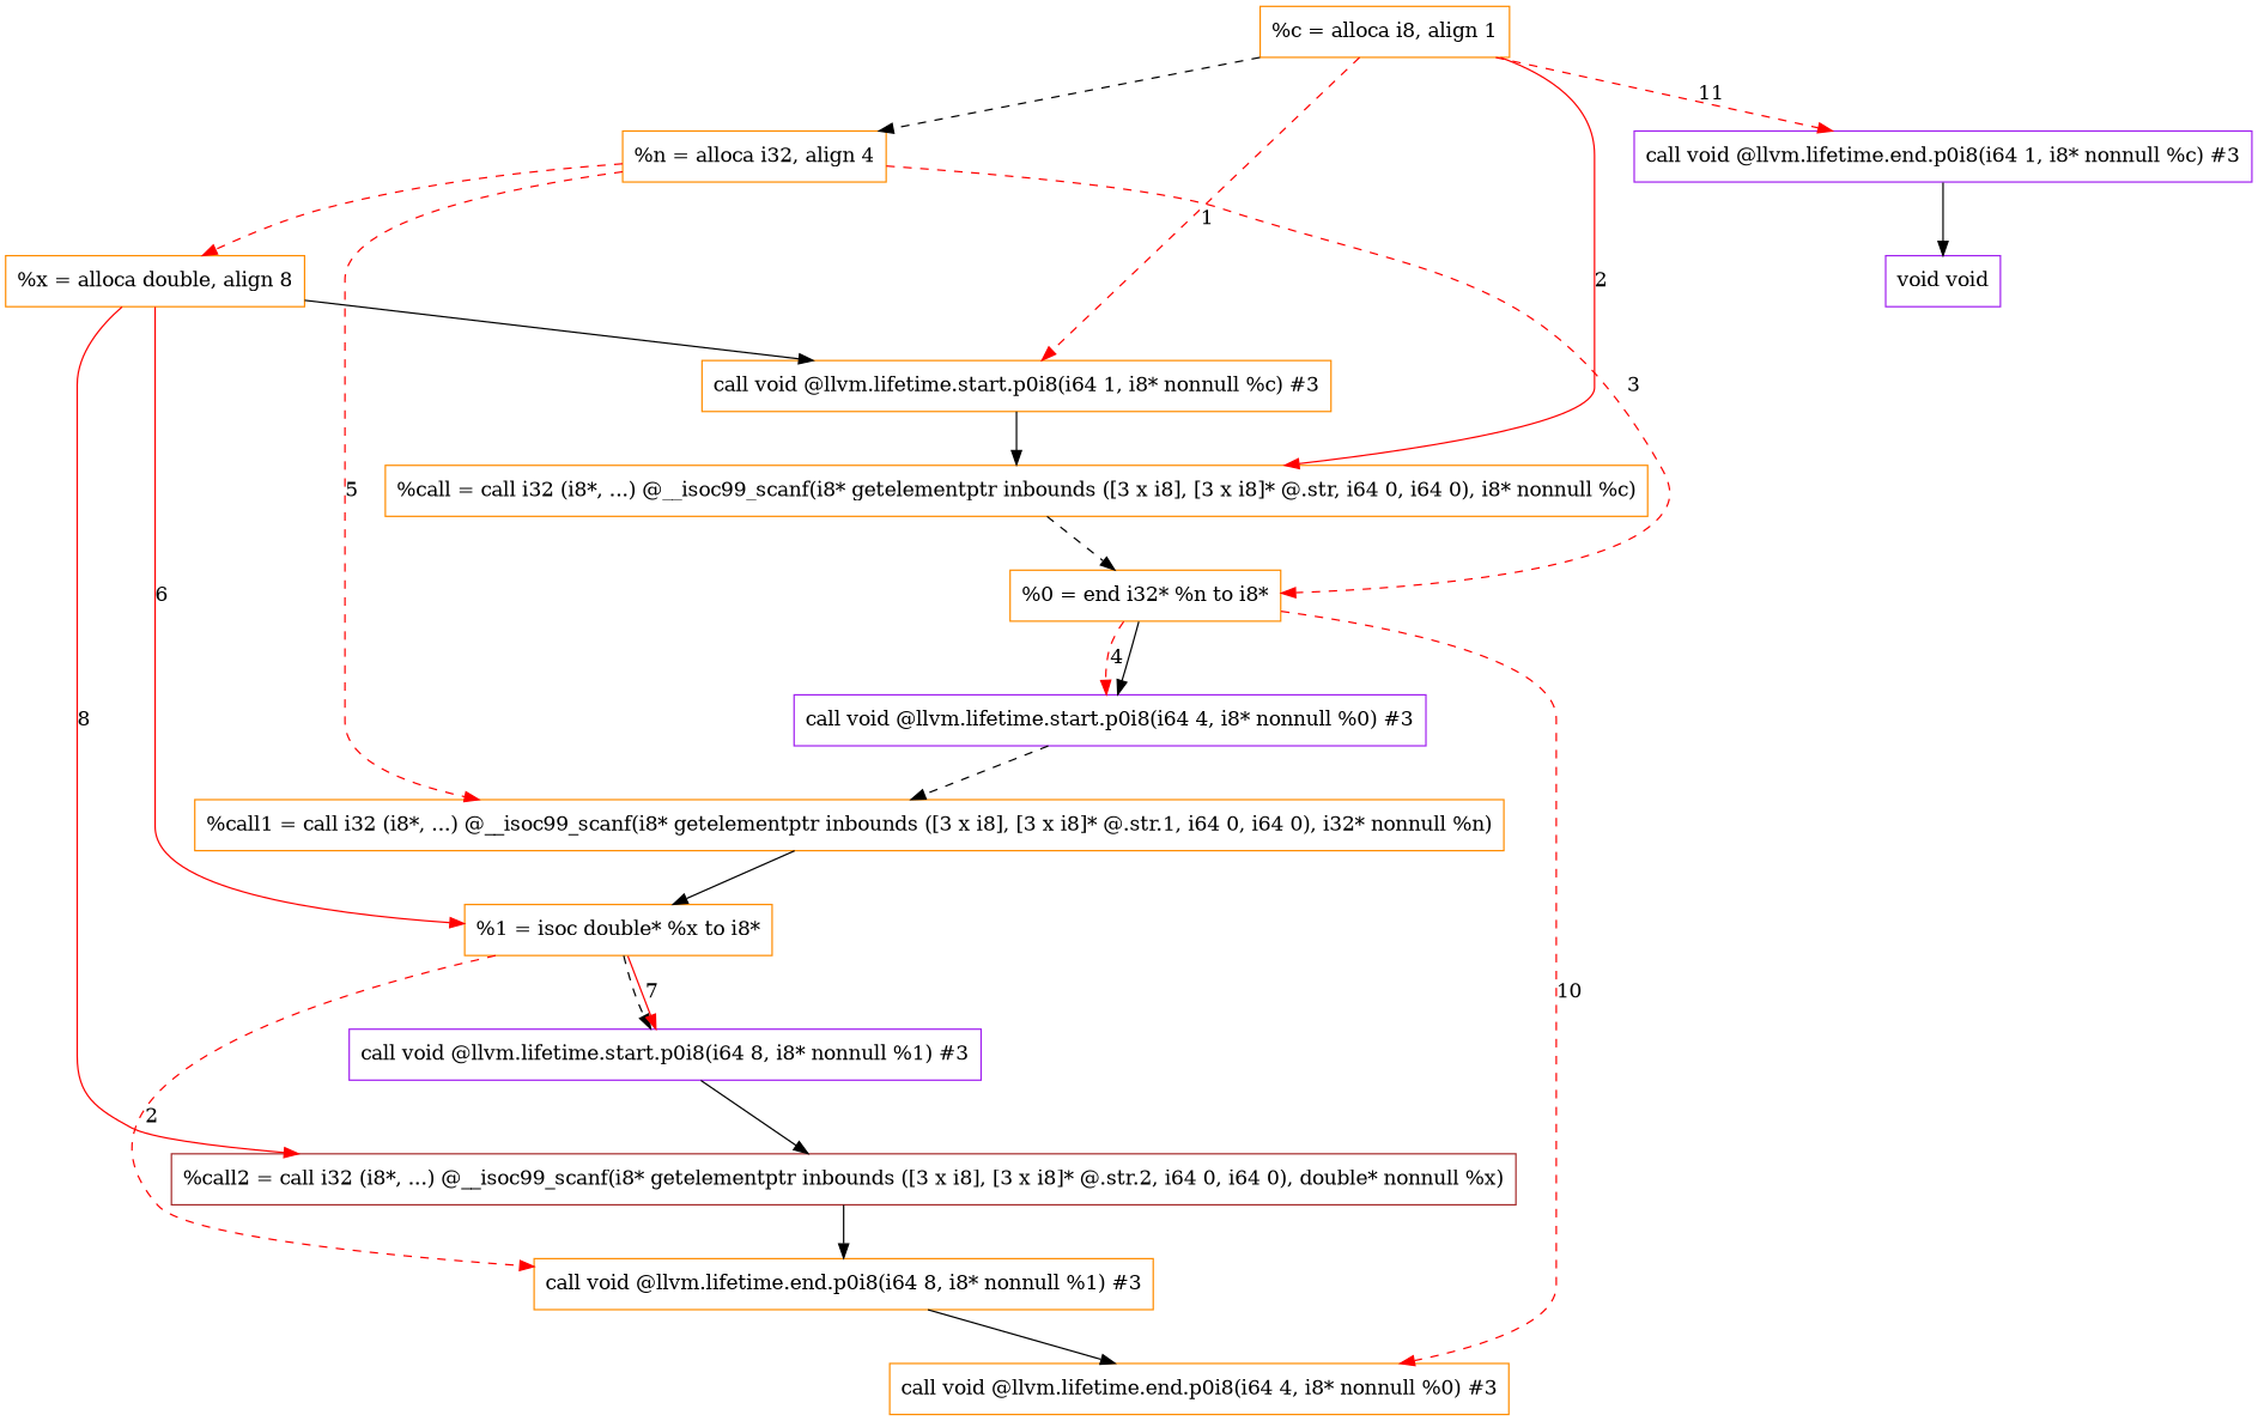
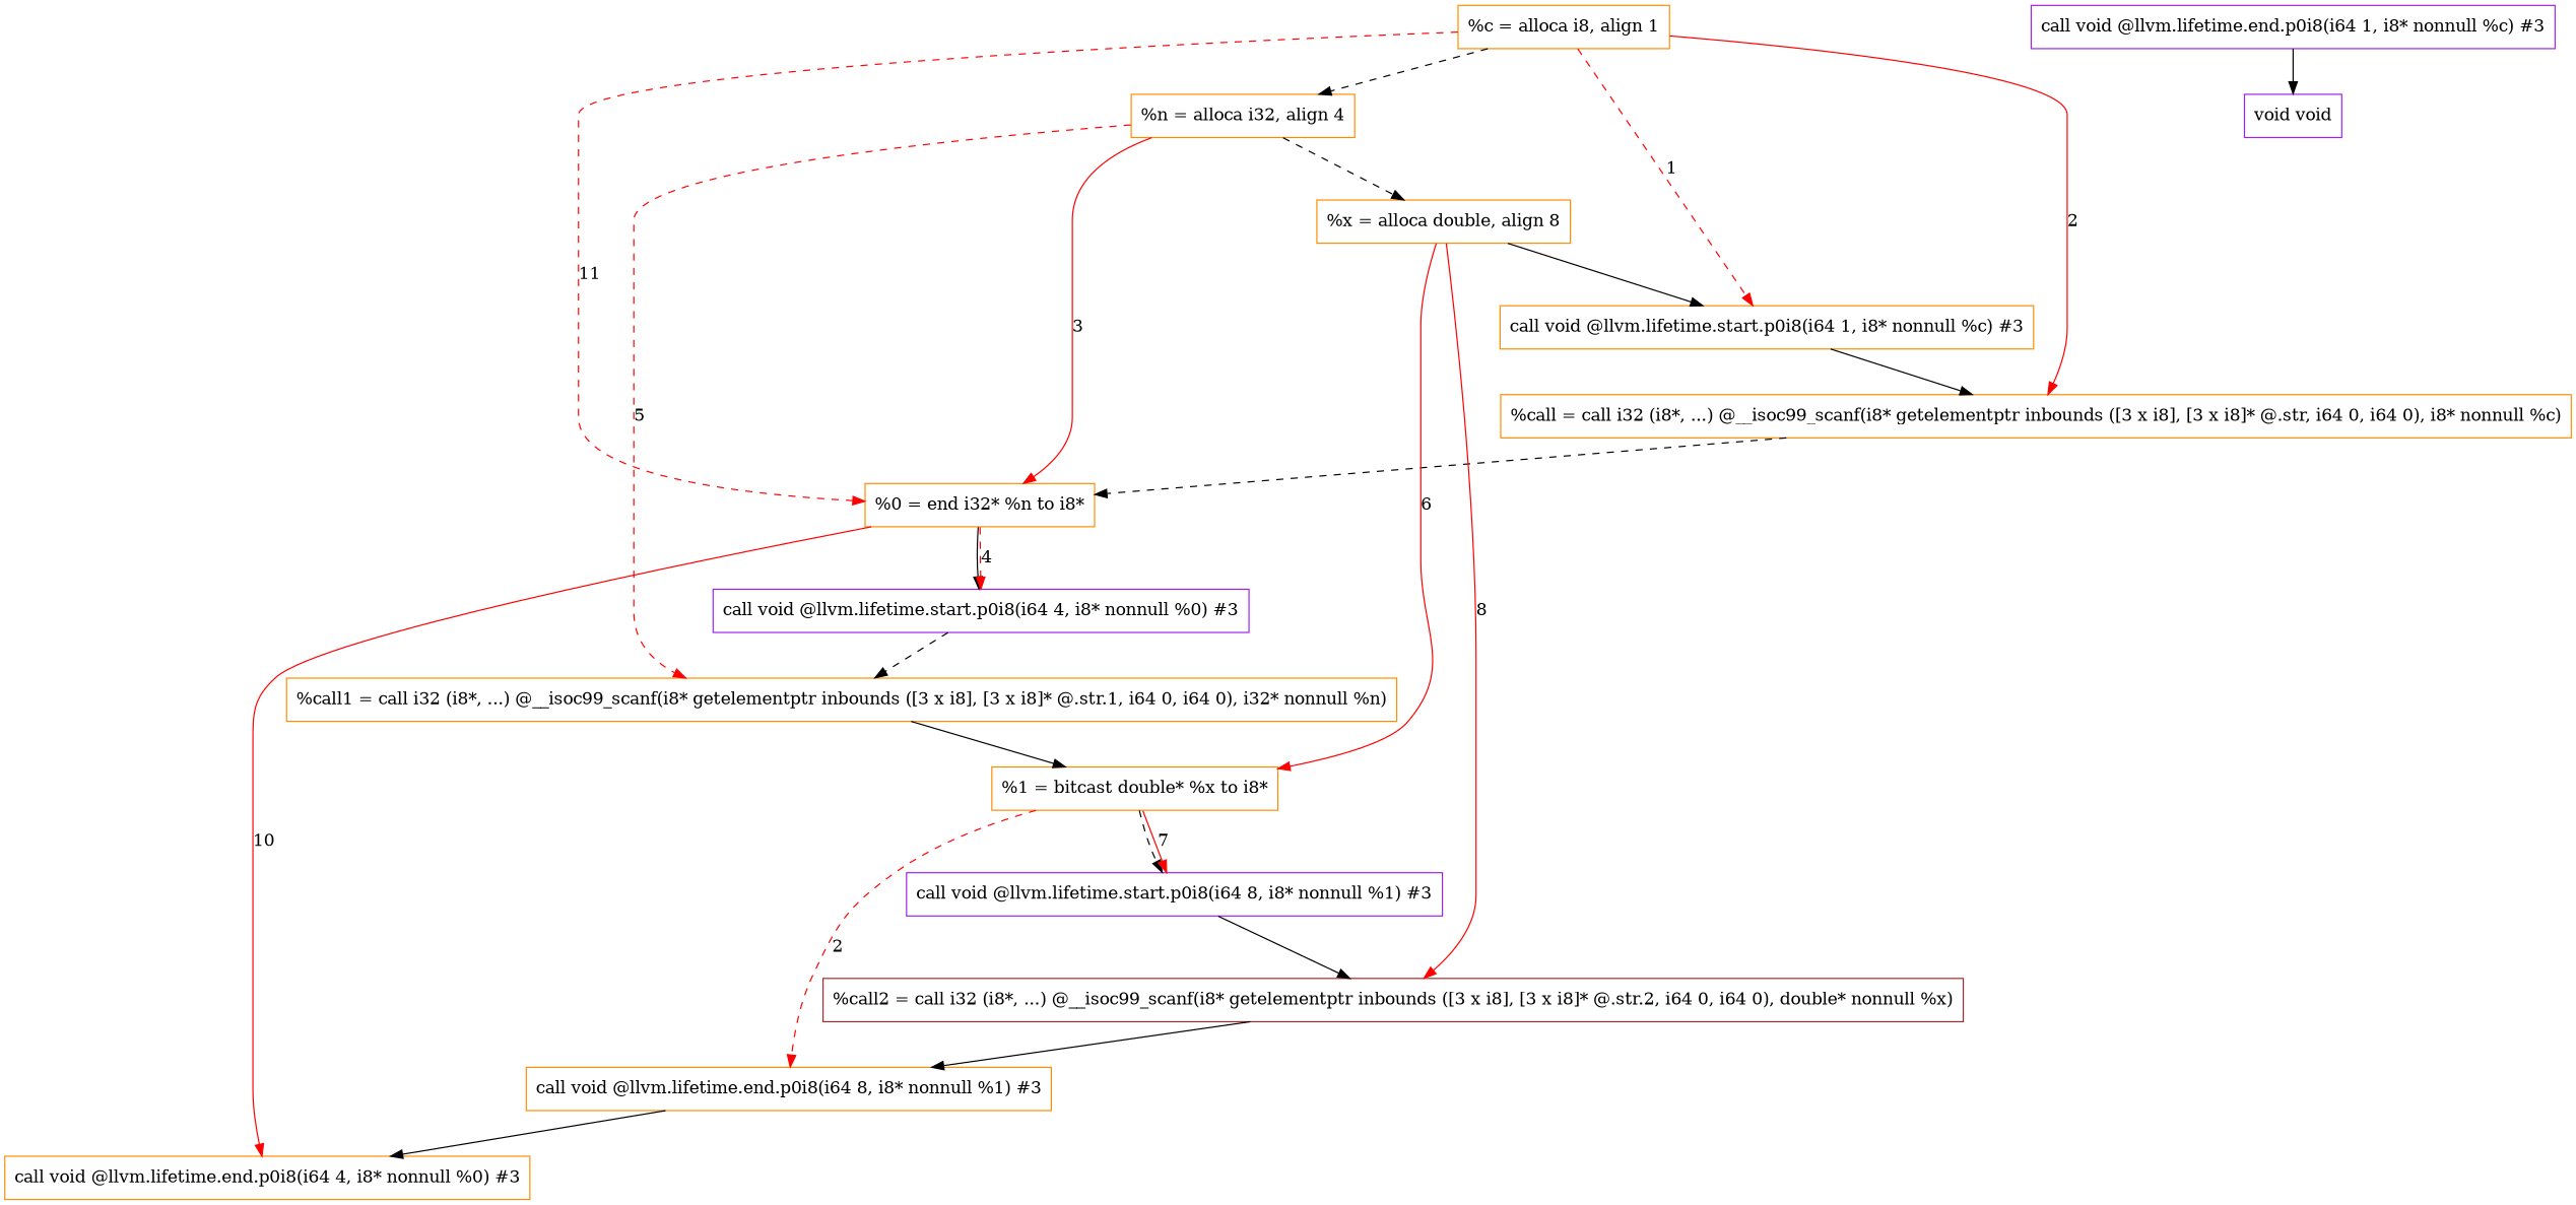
  digraph {
    node [color=darkorange shape=record]
    edge [style=solid]
    n1 [label="  %c = alloca i8, align 1"]
    n2 [label="  %n = alloca i32, align 4"]
    n3 [label="  call void @llvm.lifetime.start.p0i8(i64 1, i8* nonnull %c) #3"]
    n4 [label="  %call = call i32 (i8*, ...) @__isoc99_scanf(i8* getelementptr inbounds ([3 x i8], [3 x i8]* @.str, i64 0, i64 0), i8* nonnull %c)"]
    n5 [color=purple label="  call void @llvm.lifetime.end.p0i8(i64 1, i8* nonnull %c) #3"]
    n6 [label="  %x = alloca double, align 8"]
    n7 [label="%0 = end i32* %n to i8*"]
    n8 [label="  %call1 = call i32 (i8*, ...) @__isoc99_scanf(i8* getelementptr inbounds ([3 x i8], [3 x i8]* @.str.1, i64 0, i64 0), i32* nonnull %n)"]
    n9 [color=purple label="void void"]
-   n10 [label="%1 = isoc double* %x to i8*"]
+   n10 [label="  %1 = bitcast double* %x to i8*"]
    n11 [color=brown label="  %call2 = call i32 (i8*, ...) @__isoc99_scanf(i8* getelementptr inbounds ([3 x i8], [3 x i8]* @.str.2, i64 0, i64 0), double* nonnull %x)"]
    n12 [color=purple label="  call void @llvm.lifetime.start.p0i8(i64 4, i8* nonnull %0) #3"]
    n13 [label="  call void @llvm.lifetime.end.p0i8(i64 4, i8* nonnull %0) #3"]
    n14 [color=purple label="  call void @llvm.lifetime.start.p0i8(i64 8, i8* nonnull %1) #3"]
    n15 [label="  call void @llvm.lifetime.end.p0i8(i64 8, i8* nonnull %1) #3"]
    n1 -> n2 [style=dashed]
    n1 -> n3 [color=red label=1 style=dashed]
    n1 -> n4 [color=red label=2]
-   n1 -> n5 [color=red label=11 style=dashed]
-   n2 -> n6 [style=dashed color=red]
-   n2 -> n7 [color=red label=3 style=dashed]
+   n1 -> n7 [color=red label=11 style=dashed]
+   n2 -> n6 [style=dashed]
+   n2 -> n7 [color=red label=3]
    n2 -> n8 [color=red label=5 style=dashed]
    n3 -> n4
    n4 -> n7 [style=dashed]
    n5 -> n9
    n6 -> n3
    n6 -> n10 [color=red label=6]
    n6 -> n11 [color=red label=8]
    n7 -> n12
    n7 -> n12 [color=red label=4 style=dashed]
-   n7 -> n13 [color=red label=10 style=dashed]
+   n7 -> n13 [color=red label=10]
    n8 -> n10
    n10 -> n14 [style=dashed]
    n10 -> n14 [color=red label=7]
    n10 -> n15 [color=red label=2 style=dashed]
    n11 -> n15
    n12 -> n8 [style=dashed]
    n14 -> n11
    n15 -> n13
  }
